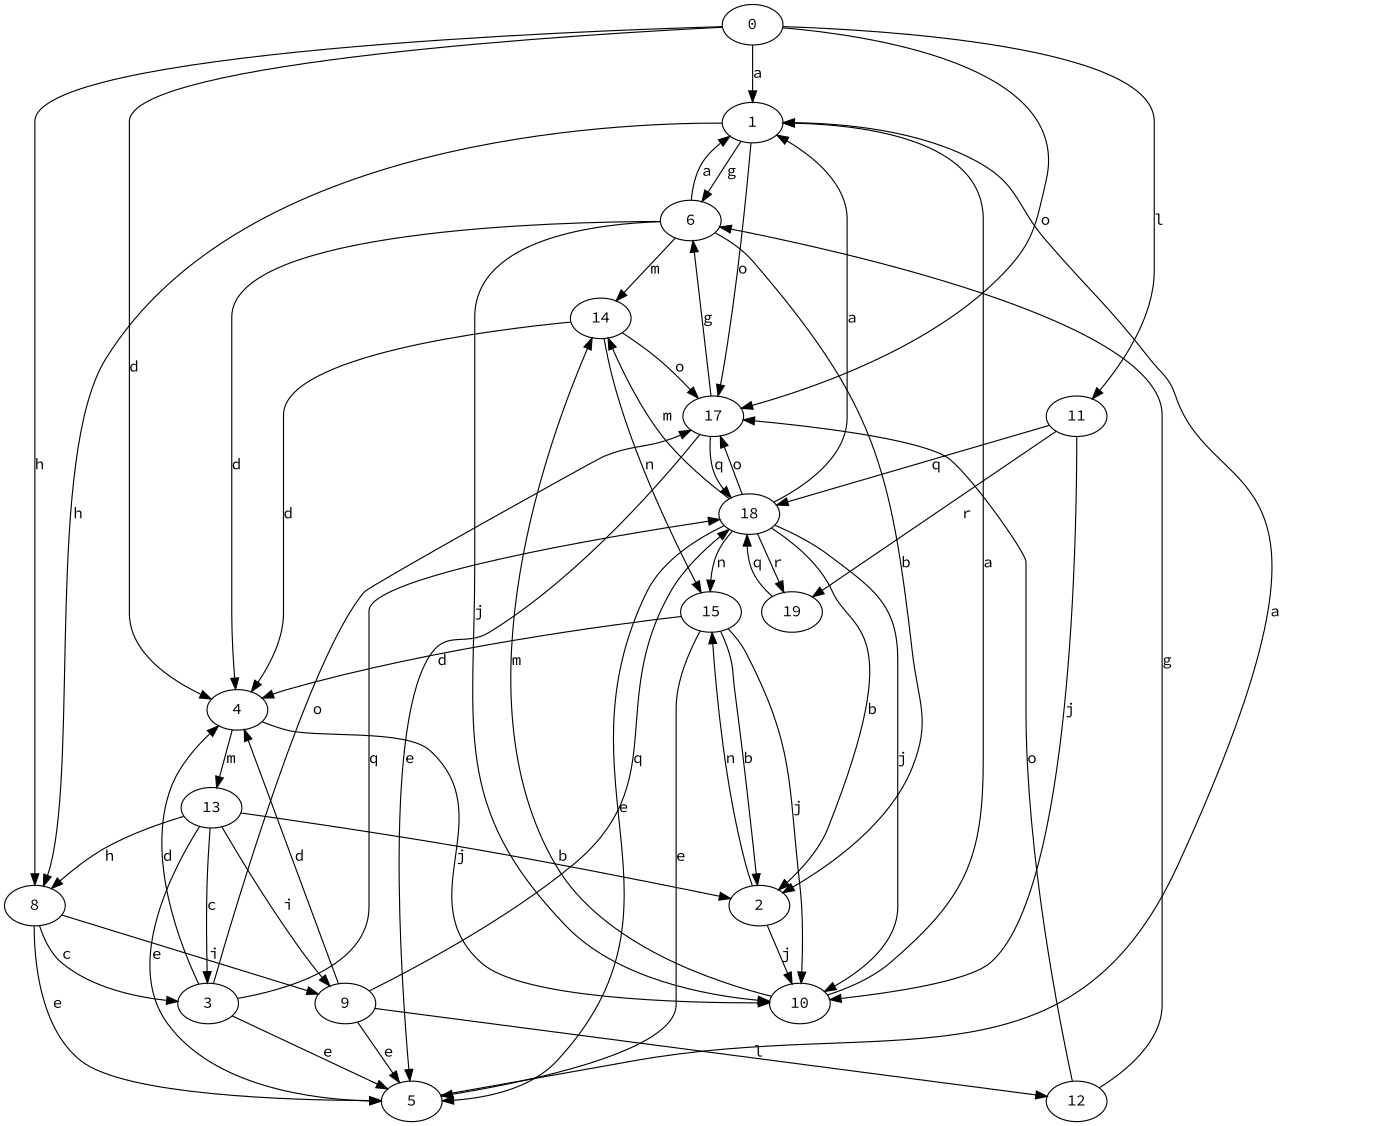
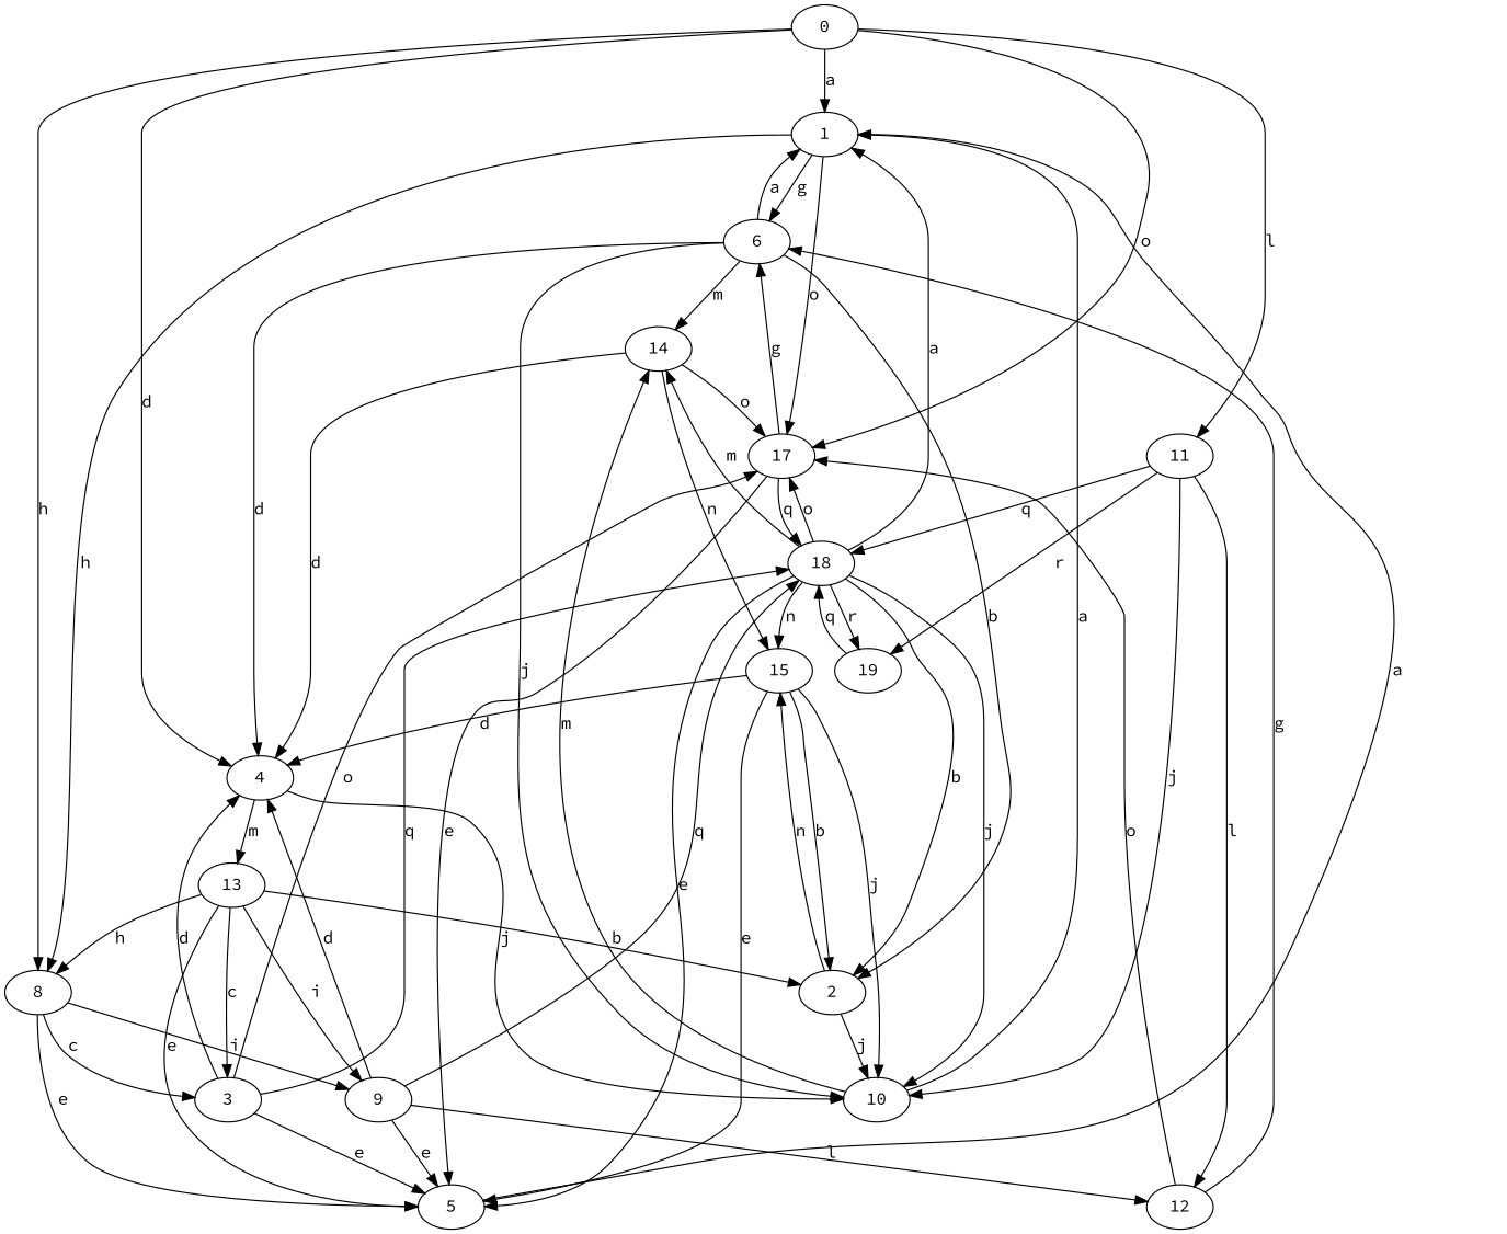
  strict digraph {
    fontname="Source Code Pro"
    node [fontname="Source Code Pro"]
    edge [fontname="Source Code Pro"]
    1
    6
    8
    17
    2
    10
    4
    14
    3
    5
    9
    18
    15
    13
    19
    0
    11
    12
    1 -> 6 [label=g]
    1 -> 8 [label=h]
    1 -> 17 [label=o]
    6 -> 1 [label=a]
    6 -> 2 [label=b]
    6 -> 10 [label=j]
    6 -> 4 [label=d]
    6 -> 14 [label=m]
    8 -> 3 [label=c]
    8 -> 5 [label=e]
    8 -> 9 [label=i]
    17 -> 6 [label=g]
    17 -> 5 [label=e]
    17 -> 18 [label=q]
    2 -> 10 [label=j]
    2 -> 15 [label=n]
    10 -> 1 [label=a]
    10 -> 14 [label=m]
    4 -> 10 [label=j]
    4 -> 13 [label=m]
    14 -> 17 [label=o]
    14 -> 4 [label=d]
    14 -> 15 [label=n]
    3 -> 17 [label=o]
    3 -> 4 [label=d]
    3 -> 5 [label=e]
    3 -> 18 [label=q]
    5 -> 1 [label=a]
    9 -> 4 [label=d]
    9 -> 5 [label=e]
    9 -> 18 [label=q]
    9 -> 12 [label=l]
    18 -> 1 [label=a]
    18 -> 17 [label=o]
    18 -> 2 [label=b]
    18 -> 10 [label=j]
    18 -> 14 [label=m]
    18 -> 5 [label=e]
    18 -> 15 [label=n]
    18 -> 19 [label=r]
    15 -> 2 [label=b]
    15 -> 10 [label=j]
    15 -> 4 [label=d]
    15 -> 5 [label=e]
    13 -> 8 [label=h]
    13 -> 2 [label=b]
    13 -> 3 [label=c]
    13 -> 5 [label=e]
    13 -> 9 [label=i]
    19 -> 18 [label=q]
    0 -> 1 [label=a]
    0 -> 8 [label=h]
    0 -> 17 [label=o]
    0 -> 4 [label=d]
    0 -> 11 [label=l]
    11 -> 10 [label=j]
    11 -> 18 [label=q]
    11 -> 19 [label=r]
+   11 -> 12 [label=l]
    12 -> 6 [label=g]
    12 -> 17 [label=o]
  }
